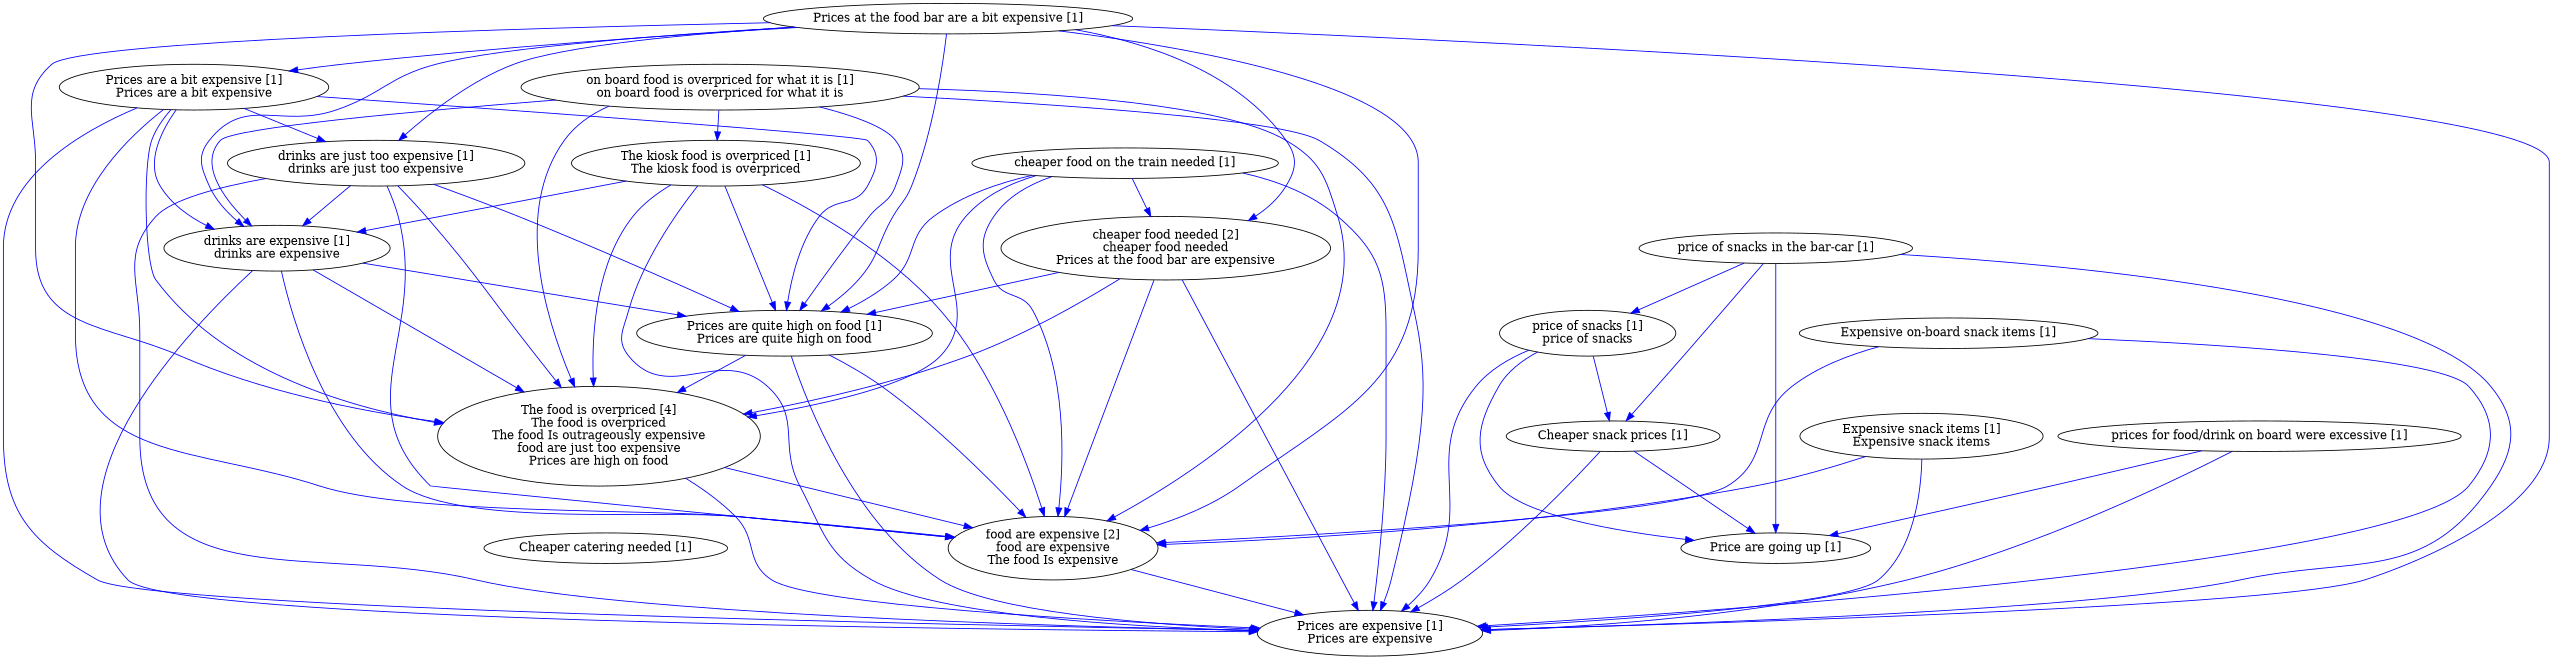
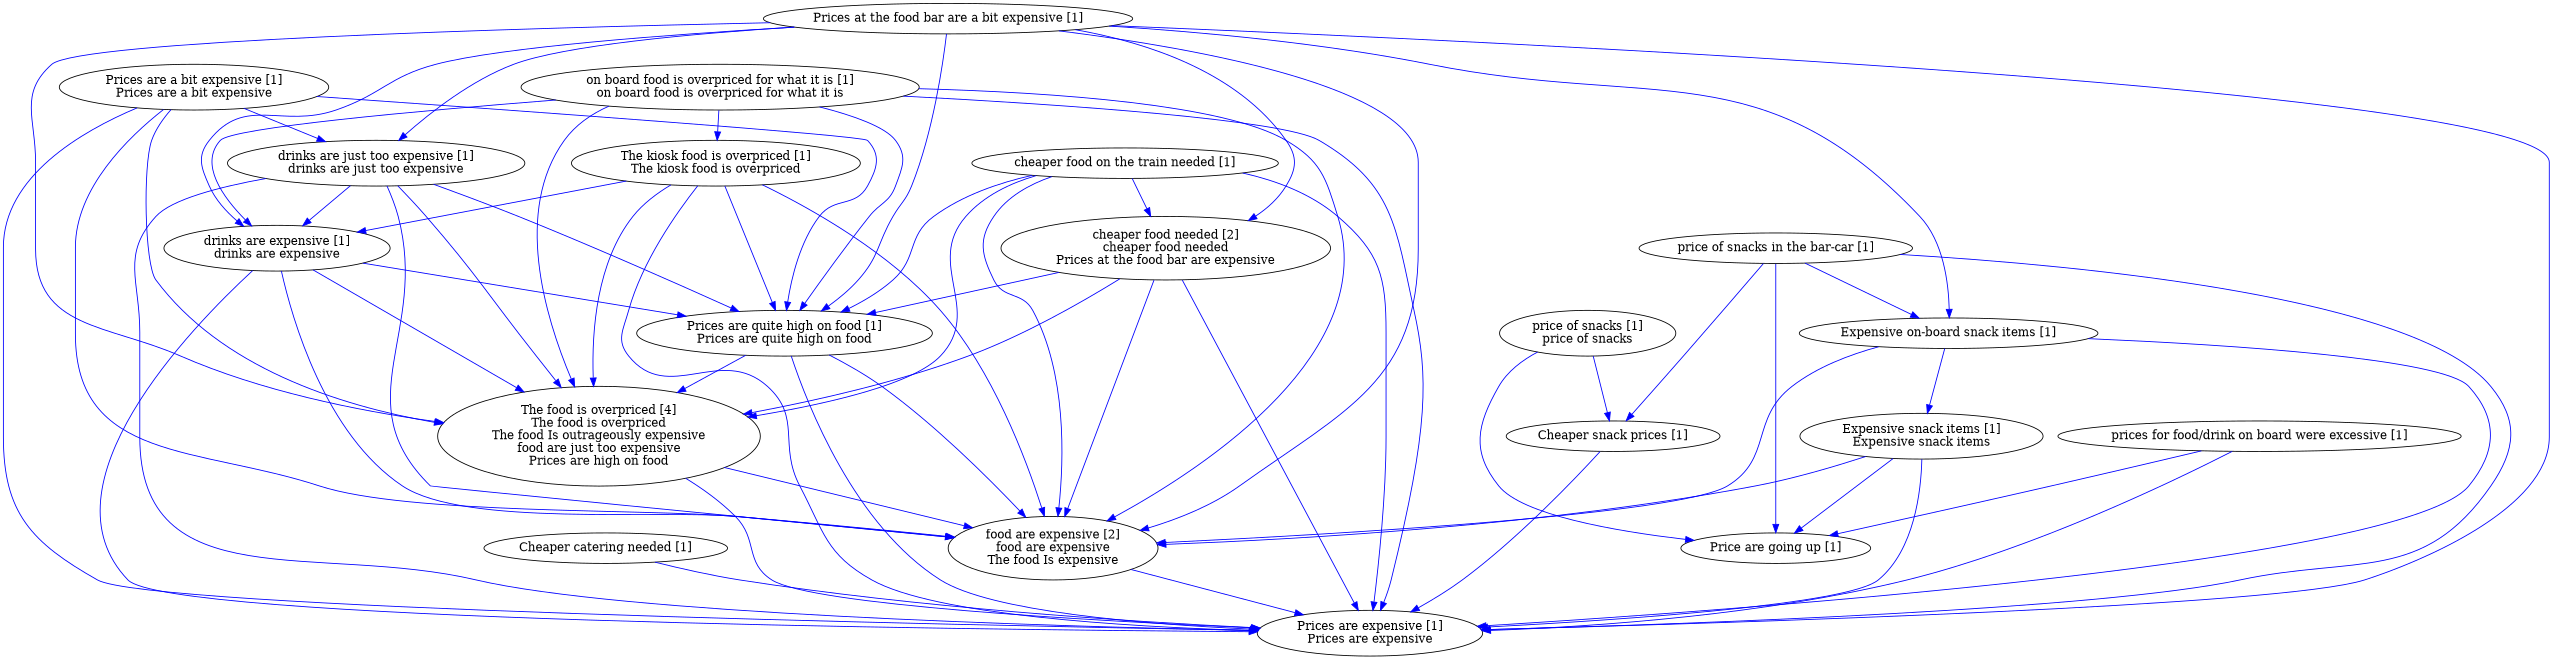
  digraph {
    edge [color=blue]
    "cheaper food needed [2]\ncheaper food needed\nPrices at the food bar are expensive"
    "food are expensive [2]\nfood are expensive\nThe food Is expensive"
    "The food is overpriced [4]\nThe food is overpriced\nThe food Is outrageously expensive\nfood are just too expensive\nPrices are high on food"
    "Prices are quite high on food [1]\nPrices are quite high on food"
    "Prices are expensive [1]\nPrices are expensive"
    "Cheaper catering needed [1]"
    "Cheaper snack prices [1]"
    "Price are going up [1]"
    "Expensive on-board snack items [1]"
    "Expensive snack items [1]\nExpensive snack items"
    "Prices at the food bar are a bit expensive [1]"
    "Prices are a bit expensive [1]\nPrices are a bit expensive"
    "drinks are just too expensive [1]\ndrinks are just too expensive"
    "drinks are expensive [1]\ndrinks are expensive"
    "The kiosk food is overpriced [1]\nThe kiosk food is overpriced"
    "cheaper food on the train needed [1]"
    "on board food is overpriced for what it is [1]\non board food is overpriced for what it is"
    "price of snacks in the bar-car [1]"
    "price of snacks [1]\nprice of snacks"
    "prices for food/drink on board were excessive [1]"
    "cheaper food needed [2]\ncheaper food needed\nPrices at the food bar are expensive" -> "food are expensive [2]\nfood are expensive\nThe food Is expensive"
    "cheaper food needed [2]\ncheaper food needed\nPrices at the food bar are expensive" -> "The food is overpriced [4]\nThe food is overpriced\nThe food Is outrageously expensive\nfood are just too expensive\nPrices are high on food"
    "cheaper food needed [2]\ncheaper food needed\nPrices at the food bar are expensive" -> "Prices are quite high on food [1]\nPrices are quite high on food"
    "cheaper food needed [2]\ncheaper food needed\nPrices at the food bar are expensive" -> "Prices are expensive [1]\nPrices are expensive"
    "food are expensive [2]\nfood are expensive\nThe food Is expensive" -> "Prices are expensive [1]\nPrices are expensive"
    "The food is overpriced [4]\nThe food is overpriced\nThe food Is outrageously expensive\nfood are just too expensive\nPrices are high on food" -> "food are expensive [2]\nfood are expensive\nThe food Is expensive"
    "The food is overpriced [4]\nThe food is overpriced\nThe food Is outrageously expensive\nfood are just too expensive\nPrices are high on food" -> "Prices are expensive [1]\nPrices are expensive"
    "Prices are quite high on food [1]\nPrices are quite high on food" -> "food are expensive [2]\nfood are expensive\nThe food Is expensive"
    "Prices are quite high on food [1]\nPrices are quite high on food" -> "The food is overpriced [4]\nThe food is overpriced\nThe food Is outrageously expensive\nfood are just too expensive\nPrices are high on food"
    "Prices are quite high on food [1]\nPrices are quite high on food" -> "Prices are expensive [1]\nPrices are expensive"
    "Cheaper snack prices [1]" -> "Prices are expensive [1]\nPrices are expensive"
-   "Cheaper snack prices [1]" -> "Price are going up [1]"
+   "Expensive snack items [1]\nExpensive snack items" -> "Price are going up [1]"
    "Expensive on-board snack items [1]" -> "food are expensive [2]\nfood are expensive\nThe food Is expensive"
    "Expensive on-board snack items [1]" -> "Prices are expensive [1]\nPrices are expensive"
+   "Expensive on-board snack items [1]" -> "Expensive snack items [1]\nExpensive snack items"
    "Expensive snack items [1]\nExpensive snack items" -> "food are expensive [2]\nfood are expensive\nThe food Is expensive"
    "Expensive snack items [1]\nExpensive snack items" -> "Prices are expensive [1]\nPrices are expensive"
    "Prices at the food bar are a bit expensive [1]" -> "cheaper food needed [2]\ncheaper food needed\nPrices at the food bar are expensive"
    "Prices at the food bar are a bit expensive [1]" -> "food are expensive [2]\nfood are expensive\nThe food Is expensive"
    "Prices at the food bar are a bit expensive [1]" -> "The food is overpriced [4]\nThe food is overpriced\nThe food Is outrageously expensive\nfood are just too expensive\nPrices are high on food"
    "Prices at the food bar are a bit expensive [1]" -> "Prices are quite high on food [1]\nPrices are quite high on food"
    "Prices at the food bar are a bit expensive [1]" -> "Prices are expensive [1]\nPrices are expensive"
-   "Prices at the food bar are a bit expensive [1]" -> "Prices are a bit expensive [1]\nPrices are a bit expensive"
+   "Prices at the food bar are a bit expensive [1]" -> "Expensive on-board snack items [1]"
    "Prices at the food bar are a bit expensive [1]" -> "drinks are just too expensive [1]\ndrinks are just too expensive"
    "Prices at the food bar are a bit expensive [1]" -> "drinks are expensive [1]\ndrinks are expensive"
    "Prices are a bit expensive [1]\nPrices are a bit expensive" -> "food are expensive [2]\nfood are expensive\nThe food Is expensive"
    "Prices are a bit expensive [1]\nPrices are a bit expensive" -> "The food is overpriced [4]\nThe food is overpriced\nThe food Is outrageously expensive\nfood are just too expensive\nPrices are high on food"
    "Prices are a bit expensive [1]\nPrices are a bit expensive" -> "Prices are quite high on food [1]\nPrices are quite high on food"
    "Prices are a bit expensive [1]\nPrices are a bit expensive" -> "Prices are expensive [1]\nPrices are expensive"
    "Prices are a bit expensive [1]\nPrices are a bit expensive" -> "drinks are just too expensive [1]\ndrinks are just too expensive"
-   "Prices are a bit expensive [1]\nPrices are a bit expensive" -> "drinks are expensive [1]\ndrinks are expensive"
    "drinks are just too expensive [1]\ndrinks are just too expensive" -> "food are expensive [2]\nfood are expensive\nThe food Is expensive"
    "drinks are just too expensive [1]\ndrinks are just too expensive" -> "The food is overpriced [4]\nThe food is overpriced\nThe food Is outrageously expensive\nfood are just too expensive\nPrices are high on food"
    "drinks are just too expensive [1]\ndrinks are just too expensive" -> "Prices are quite high on food [1]\nPrices are quite high on food"
    "drinks are just too expensive [1]\ndrinks are just too expensive" -> "Prices are expensive [1]\nPrices are expensive"
    "drinks are just too expensive [1]\ndrinks are just too expensive" -> "drinks are expensive [1]\ndrinks are expensive"
    "drinks are expensive [1]\ndrinks are expensive" -> "food are expensive [2]\nfood are expensive\nThe food Is expensive"
    "drinks are expensive [1]\ndrinks are expensive" -> "The food is overpriced [4]\nThe food is overpriced\nThe food Is outrageously expensive\nfood are just too expensive\nPrices are high on food"
    "drinks are expensive [1]\ndrinks are expensive" -> "Prices are quite high on food [1]\nPrices are quite high on food"
    "drinks are expensive [1]\ndrinks are expensive" -> "Prices are expensive [1]\nPrices are expensive"
    "The kiosk food is overpriced [1]\nThe kiosk food is overpriced" -> "food are expensive [2]\nfood are expensive\nThe food Is expensive"
    "The kiosk food is overpriced [1]\nThe kiosk food is overpriced" -> "The food is overpriced [4]\nThe food is overpriced\nThe food Is outrageously expensive\nfood are just too expensive\nPrices are high on food"
    "The kiosk food is overpriced [1]\nThe kiosk food is overpriced" -> "Prices are quite high on food [1]\nPrices are quite high on food"
    "The kiosk food is overpriced [1]\nThe kiosk food is overpriced" -> "Prices are expensive [1]\nPrices are expensive"
    "The kiosk food is overpriced [1]\nThe kiosk food is overpriced" -> "drinks are expensive [1]\ndrinks are expensive"
    "cheaper food on the train needed [1]" -> "cheaper food needed [2]\ncheaper food needed\nPrices at the food bar are expensive"
    "cheaper food on the train needed [1]" -> "food are expensive [2]\nfood are expensive\nThe food Is expensive"
    "cheaper food on the train needed [1]" -> "The food is overpriced [4]\nThe food is overpriced\nThe food Is outrageously expensive\nfood are just too expensive\nPrices are high on food"
    "cheaper food on the train needed [1]" -> "Prices are quite high on food [1]\nPrices are quite high on food"
    "cheaper food on the train needed [1]" -> "Prices are expensive [1]\nPrices are expensive"
    "on board food is overpriced for what it is [1]\non board food is overpriced for what it is" -> "food are expensive [2]\nfood are expensive\nThe food Is expensive"
    "on board food is overpriced for what it is [1]\non board food is overpriced for what it is" -> "The food is overpriced [4]\nThe food is overpriced\nThe food Is outrageously expensive\nfood are just too expensive\nPrices are high on food"
    "on board food is overpriced for what it is [1]\non board food is overpriced for what it is" -> "Prices are quite high on food [1]\nPrices are quite high on food"
    "on board food is overpriced for what it is [1]\non board food is overpriced for what it is" -> "Prices are expensive [1]\nPrices are expensive"
    "on board food is overpriced for what it is [1]\non board food is overpriced for what it is" -> "drinks are expensive [1]\ndrinks are expensive"
    "on board food is overpriced for what it is [1]\non board food is overpriced for what it is" -> "The kiosk food is overpriced [1]\nThe kiosk food is overpriced"
    "price of snacks in the bar-car [1]" -> "Prices are expensive [1]\nPrices are expensive"
    "price of snacks in the bar-car [1]" -> "Cheaper snack prices [1]"
    "price of snacks in the bar-car [1]" -> "Price are going up [1]"
-   "price of snacks in the bar-car [1]" -> "price of snacks [1]\nprice of snacks"
-   "price of snacks [1]\nprice of snacks" -> "Prices are expensive [1]\nPrices are expensive"
+   "price of snacks in the bar-car [1]" -> "Expensive on-board snack items [1]"
+   "Cheaper catering needed [1]" -> "Prices are expensive [1]\nPrices are expensive"
    "price of snacks [1]\nprice of snacks" -> "Cheaper snack prices [1]"
    "price of snacks [1]\nprice of snacks" -> "Price are going up [1]"
    "prices for food/drink on board were excessive [1]" -> "Prices are expensive [1]\nPrices are expensive"
    "prices for food/drink on board were excessive [1]" -> "Price are going up [1]"
  }
